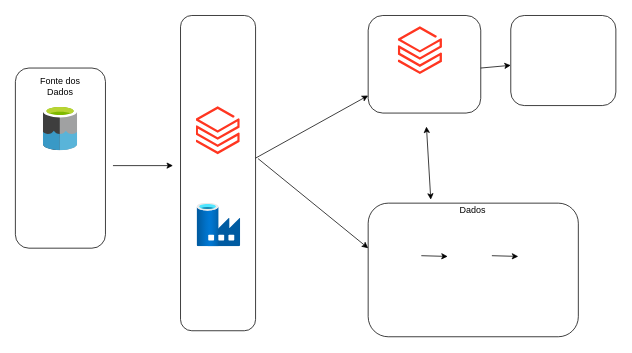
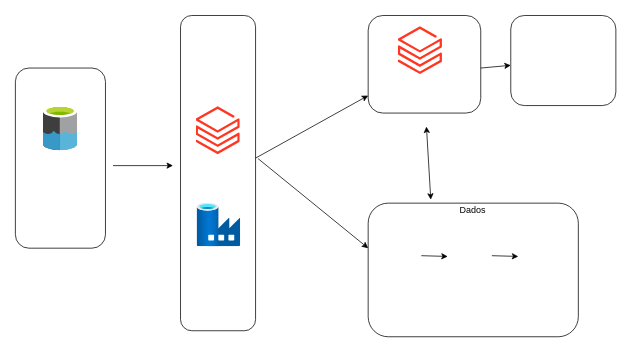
  <mxCell id="0" />
  <mxCell id="1" parent="0" />
  <mxCell id="2" value="" style="endArrow=classic;html=1;rounded=0;" parent="1" edge="1"><mxGeometry width="50" height="50" relative="1" as="geometry"><mxPoint x="150" y="220" as="sourcePoint" /><mxPoint x="230" y="220" as="targetPoint" /></mxGeometry></mxCell>
  <mxCell id="3" value="" style="rounded=1;whiteSpace=wrap;html=1;direction=south;" parent="1" vertex="1"><mxGeometry x="20" y="90" width="120" height="240" as="geometry" /></mxCell>
  <mxCell id="4" value="" style="rounded=1;whiteSpace=wrap;html=1;direction=south;" parent="1" vertex="1"><mxGeometry x="240" y="20" width="100" height="420" as="geometry" /></mxCell>
  <mxCell id="5" value="" style="sketch=0;aspect=fixed;html=1;points=[];align=center;image;fontSize=12;image=img/lib/mscae/Data_Lake.svg;" parent="1" vertex="1"><mxGeometry x="57.2" y="140" width="45.6" height="60" as="geometry" /></mxCell>
  <mxCell id="6" value="" style="shape=image;html=1;verticalAlign=top;verticalLabelPosition=bottom;labelBackgroundColor=#ffffff;imageAspect=0;aspect=fixed;image=https://cdn1.iconfinder.com/data/icons/bootstrap-vol-3/16/filetype-csv-128.png" parent="1" vertex="1"><mxGeometry x="30" y="220" width="50" height="50" as="geometry" /></mxCell>
  <mxCell id="7" value="" style="shape=image;html=1;verticalAlign=top;verticalLabelPosition=bottom;labelBackgroundColor=#ffffff;imageAspect=0;aspect=fixed;image=https://cdn1.iconfinder.com/data/icons/bootstrap-vol-3/16/filetype-csv-128.png" parent="1" vertex="1"><mxGeometry x="80" y="220" width="50" height="50" as="geometry" /></mxCell>
  <mxCell id="8" style="edgeStyle=orthogonalEdgeStyle;rounded=0;orthogonalLoop=1;jettySize=auto;html=1;exitX=1;exitY=0.5;exitDx=0;exitDy=0;" parent="1" source="3" target="3" edge="1"><mxGeometry relative="1" as="geometry" /></mxCell>
- <mxCell id="9" value="&lt;font style=&quot;font-size: 12px;&quot;&gt;Fonte dos Dados&lt;/font&gt;" style="text;html=1;strokeColor=none;fillColor=none;align=center;verticalAlign=middle;whiteSpace=wrap;rounded=0;" parent="1" vertex="1"><mxGeometry x="50" y="100" width="60" height="30" as="geometry" /></mxCell>
  <mxCell id="10" value="" style="aspect=fixed;html=1;points=[];align=center;image;fontSize=12;image=img/lib/azure2/analytics/Azure_Databricks.svg;" parent="1" vertex="1"><mxGeometry x="260.59" y="140" width="58.82" height="66.67" as="geometry" /></mxCell>
  <mxCell id="11" value="" style="aspect=fixed;html=1;points=[];align=center;image;fontSize=12;image=img/lib/azure2/databases/Data_Factory.svg;" parent="1" vertex="1"><mxGeometry x="262" y="270" width="58" height="58" as="geometry" /></mxCell>
  <mxCell id="12" value="" style="endArrow=classic;html=1;rounded=0;fontSize=12;" parent="1" target="13" edge="1"><mxGeometry width="50" height="50" relative="1" as="geometry"><mxPoint x="340" y="210" as="sourcePoint" /><mxPoint x="480" y="90" as="targetPoint" /></mxGeometry></mxCell>
  <mxCell id="13" value="" style="rounded=1;whiteSpace=wrap;html=1;fontSize=12;direction=south;" parent="1" vertex="1"><mxGeometry x="490" y="20" width="150" height="130" as="geometry" /></mxCell>
  <mxCell id="14" value="" style="aspect=fixed;html=1;points=[];align=center;image;fontSize=12;image=img/lib/azure2/analytics/Azure_Databricks.svg;" parent="1" vertex="1"><mxGeometry x="530" y="33.33" width="58.82" height="66.67" as="geometry" /></mxCell>
  <mxCell id="15" value="" style="shape=image;html=1;verticalAlign=top;verticalLabelPosition=bottom;labelBackgroundColor=#ffffff;imageAspect=0;aspect=fixed;image=https://cdn4.iconfinder.com/data/icons/scripting-and-programming-languages/512/660277-Python_logo-128.png;fontSize=12;" parent="1" vertex="1"><mxGeometry x="521" y="80" width="88" height="88" as="geometry" /></mxCell>
  <mxCell id="16" value="" style="endArrow=classic;html=1;rounded=0;fontSize=12;exitX=0.454;exitY=-0.033;exitDx=0;exitDy=0;exitPerimeter=0;" parent="1" source="4" edge="1"><mxGeometry width="50" height="50" relative="1" as="geometry"><mxPoint x="360" y="260" as="sourcePoint" /><mxPoint x="490" y="330" as="targetPoint" /></mxGeometry></mxCell>
  <mxCell id="17" value="" style="rounded=1;whiteSpace=wrap;html=1;fontSize=12;direction=south;" parent="1" vertex="1"><mxGeometry x="490" y="270" width="280" height="178" as="geometry" /></mxCell>
  <mxCell id="18" value="" style="endArrow=classic;startArrow=classic;html=1;rounded=0;fontSize=12;exitX=-0.026;exitY=0.702;exitDx=0;exitDy=0;exitPerimeter=0;" parent="1" source="17" target="15" edge="1"><mxGeometry width="50" height="50" relative="1" as="geometry"><mxPoint x="550" y="250" as="sourcePoint" /><mxPoint x="600" y="200" as="targetPoint" /></mxGeometry></mxCell>
  <mxCell id="19" value="" style="shape=image;html=1;verticalAlign=top;verticalLabelPosition=bottom;labelBackgroundColor=#ffffff;imageAspect=0;aspect=fixed;image=https://cdn2.iconfinder.com/data/icons/bitsies/128/MedalBronze-128.png;fontSize=12;" parent="1" vertex="1"><mxGeometry x="500" y="290" width="68" height="68" as="geometry" /></mxCell>
  <mxCell id="20" value="" style="shape=image;html=1;verticalAlign=top;verticalLabelPosition=bottom;labelBackgroundColor=#ffffff;imageAspect=0;aspect=fixed;image=https://cdn2.iconfinder.com/data/icons/bitsies/128/MedalSilver-128.png;fontSize=12;" parent="1" vertex="1"><mxGeometry x="596" y="290" width="68" height="68" as="geometry" /></mxCell>
  <mxCell id="21" value="" style="shape=image;html=1;verticalAlign=top;verticalLabelPosition=bottom;labelBackgroundColor=#ffffff;imageAspect=0;aspect=fixed;image=https://cdn2.iconfinder.com/data/icons/bitsies/128/MedalGold-128.png;fontSize=12;" parent="1" vertex="1"><mxGeometry x="690" y="290" width="68" height="68" as="geometry" /></mxCell>
  <mxCell id="22" value="" style="endArrow=classic;html=1;rounded=0;fontSize=12;entryX=0;entryY=0.75;entryDx=0;entryDy=0;" parent="1" target="20" edge="1"><mxGeometry width="50" height="50" relative="1" as="geometry"><mxPoint x="560.82" y="340" as="sourcePoint" /><mxPoint x="588.82" y="308" as="targetPoint" /></mxGeometry></mxCell>
  <mxCell id="23" value="" style="endArrow=classic;html=1;rounded=0;fontSize=12;entryX=0;entryY=0.75;entryDx=0;entryDy=0;" parent="1" edge="1"><mxGeometry width="50" height="50" relative="1" as="geometry"><mxPoint x="654.82" y="340" as="sourcePoint" /><mxPoint x="690" y="341" as="targetPoint" /></mxGeometry></mxCell>
  <mxCell id="24" value="Dados" style="text;html=1;strokeColor=none;fillColor=none;align=center;verticalAlign=middle;whiteSpace=wrap;rounded=0;fontSize=12;" parent="1" vertex="1"><mxGeometry x="588.82" y="260" width="81.18" height="40" as="geometry" /></mxCell>
  <mxCell id="25" value="" style="endArrow=classic;html=1;rounded=0;fontSize=12;" parent="1" target="26" edge="1"><mxGeometry width="50" height="50" relative="1" as="geometry"><mxPoint x="640" y="90" as="sourcePoint" /><mxPoint x="710" y="80" as="targetPoint" /></mxGeometry></mxCell>
  <mxCell id="26" value="" style="rounded=1;whiteSpace=wrap;html=1;fontSize=12;direction=south;" parent="1" vertex="1"><mxGeometry x="680" y="20" width="140" height="120" as="geometry" /></mxCell>
